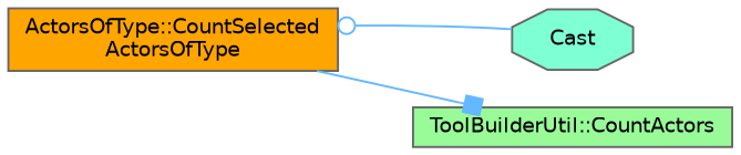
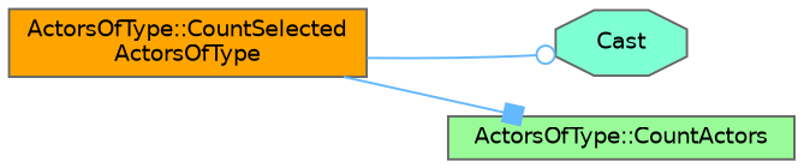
  digraph {
    rankdir=LR
    node [color=grey40 fontname=Helvetica fontsize=10 shape=box style=filled]
    edge [color=steelblue1 fontname=Helvetica fontsize=10 labelfontname=Helvetica labelfontsize=10 style=solid]
    n1 [color=gray40 fillcolor=orange fontcolor=black height=0.2 label="ActorsOfType::CountSelected\lActorsOfType" width=0.4]
    n2 [fillcolor=aquamarine height=0.2 label=Cast shape=octagon width=0.4]
-   n3 [fillcolor=palegreen height=0.2 label="ToolBuilderUtil::CountActors" width=0.4]
-   n2 -> n1 [arrowhead=odot]
+   n3 [fillcolor=palegreen height=0.2 label="ActorsOfType::CountActors" width=0.4]
+   n1 -> n2 [arrowhead=odot]
    n1 -> n3 [arrowhead=box]
  }
